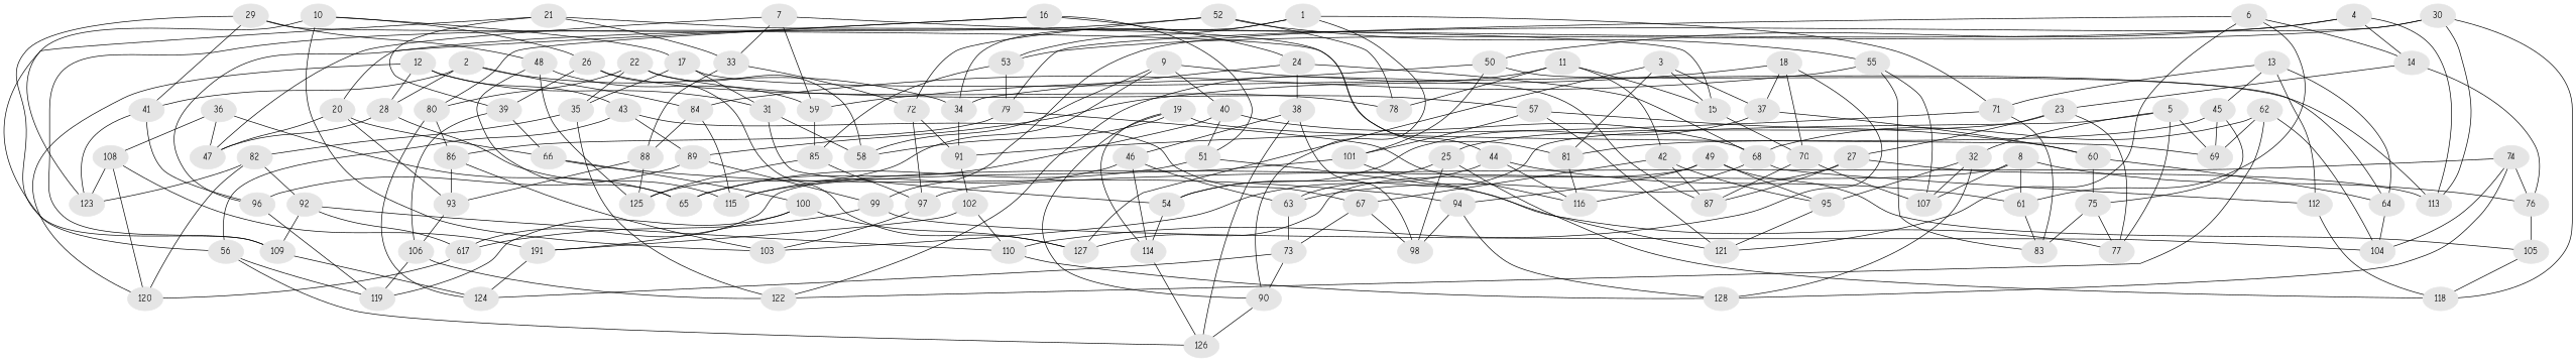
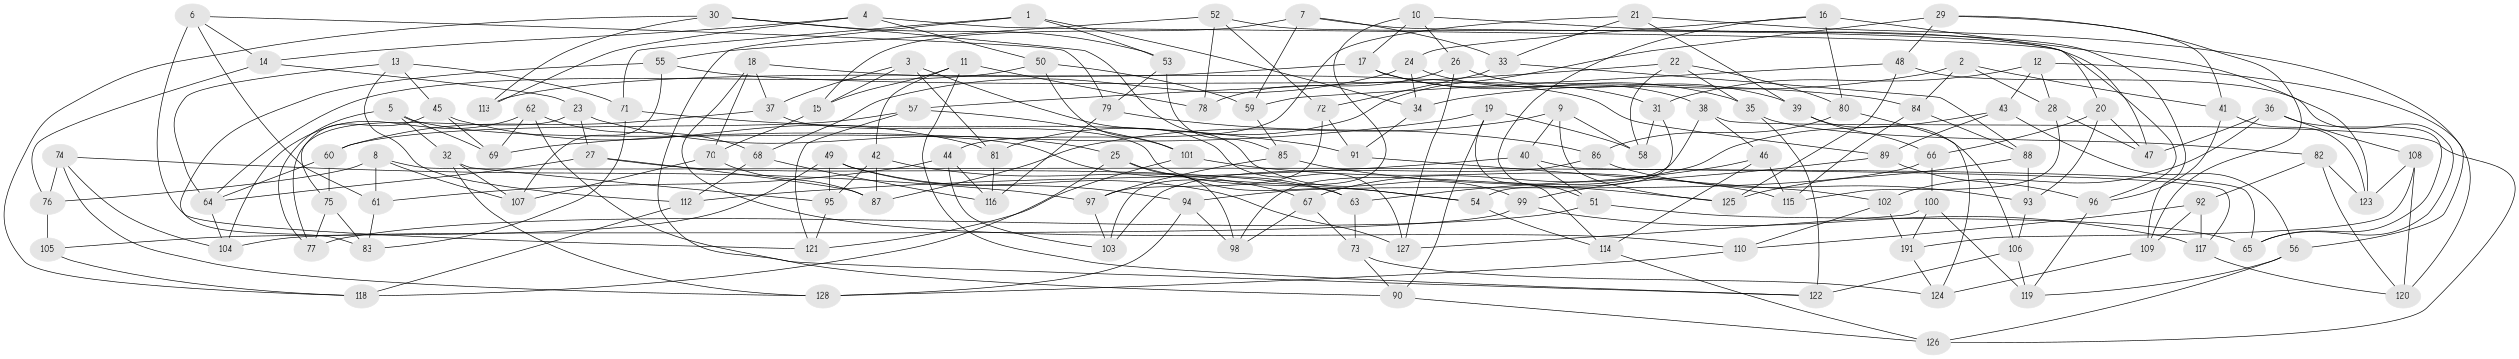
  graph {
    fontname="Comic Neue"
    node [color=gray90 fontname="Comic Neue" style=filled]
    edge [fontname="Comic Neue"]
    1
    34
    53
    71
    90
    91
    79
    85
    83
    126
    2
    28
    41
    84
    47
    115
    96
    123
    88
    3
    15
    37
    81
    127
    70
    54
    60
    116
    4
    14
    50
    113
    76
    23
    59
    64
    101
    119
    5
    32
    63
    69
    77
    107
    95
    128
    73
    6
    61
    121
    86
    7
    33
    72
    8
-   117 [label=617]
+   117
    105
    120
    9
    40
    58
    87
    125
    112
    51
    65
    10
    17
    26
    103
    31
    35
    78
    39
    11
    42
    122
    67
    12
    43
    89
    56
    13
    45
    75
    104
    118
    25
    27
    16
    20
    24
    80
    66
    93
    38
    68
    124
    82
    18
    110
    99
    19
    114
    94
    100
    106
    21
    44
    22
    57
    98
    46
    29
    48
    109
    30
    97
    102
    92
    36
    108
    n123 [label=191]
    49
    52
    55
    62
    74
    1 -- 34
    1 -- 53
    1 -- 71
    1 -- 90
    34 -- 91
    53 -- 79
    53 -- 85
    71 -- 91
    71 -- 83
    90 -- 126
    91 -- 102
    79 -- 116
    79 -- 86
    85 -- 125
    85 -- 97
    2 -- 34
    2 -- 28
    2 -- 41
    2 -- 84
    28 -- 47
    28 -- 115
    41 -- 96
    41 -- 123
    84 -- 115
    84 -- 88
    96 -- 119
    88 -- 125
    88 -- 93
    3 -- 15
    3 -- 37
    3 -- 81
    3 -- 127
    15 -- 70
    37 -- 54
    37 -- 60
    81 -- 116
    70 -- 107
    70 -- 87
    54 -- 114
    60 -- 64
    60 -- 75
    4 -- 96
    4 -- 14
    4 -- 50
    4 -- 113
    14 -- 76
    14 -- 23
    50 -- 59
    50 -- 64
    50 -- 101
    76 -- 105
    23 -- 77
    23 -- 25
    23 -- 27
    59 -- 85
    64 -- 104
    101 -- 115
    101 -- 121
    5 -- 32
    5 -- 63
    5 -- 69
    5 -- 77
    32 -- 107
    32 -- 95
    32 -- 128
    63 -- 73
    95 -- 121
    73 -- 90
    73 -- 124
    6 -- 79
    6 -- 14
    6 -- 61
    6 -- 121
    61 -- 83
    86 -- 103
    86 -- 93
    7 -- 47
    7 -- 15
    7 -- 59
    7 -- 33
    33 -- 88
    33 -- 72
    72 -- 91
    72 -- 97
    8 -- 76
    8 -- 107
    8 -- 61
    8 -- 117
    117 -- 120
    105 -- 118
    9 -- 40
    9 -- 58
    9 -- 87
    9 -- 125
-   40 -- 68
+   40 -- 112
    40 -- 51
    40 -- 65
    112 -- 118
    51 -- 77
    51 -- 65
    10 -- 123
    10 -- 17
    10 -- 26
    10 -- 103
    17 -- 113
    17 -- 31
    17 -- 35
    26 -- 127
    26 -- 78
    26 -- 39
    31 -- 54
    31 -- 58
    35 -- 122
    35 -- 82
    39 -- 66
    39 -- 106
    11 -- 15
    11 -- 78
    11 -- 42
    11 -- 122
    42 -- 95
    42 -- 87
    42 -- 67
    67 -- 73
    67 -- 98
    12 -- 28
    12 -- 120
    12 -- 31
    12 -- 43
    43 -- 67
    43 -- 89
    43 -- 56
    89 -- 96
    89 -- 99
    56 -- 126
    56 -- 119
    13 -- 71
    13 -- 64
    13 -- 112
    13 -- 45
    45 -- 81
    45 -- 69
    45 -- 75
    75 -- 83
    75 -- 77
    25 -- 54
    25 -- 118
    25 -- 98
-   27 -- 113
+   27 -- 64
    27 -- 63
    27 -- 87
    16 -- 51
    16 -- 20
    16 -- 24
    16 -- 80
    20 -- 47
    20 -- 66
    20 -- 93
    24 -- 34
    24 -- 38
    24 -- 68
    80 -- 86
    80 -- 124
    66 -- 94
    66 -- 100
    93 -- 106
    38 -- 126
    38 -- 98
    38 -- 46
    68 -- 116
    68 -- 112
    82 -- 123
    82 -- 120
    82 -- 92
    18 -- 37
    18 -- 70
    18 -- 89
    18 -- 110
    110 -- 128
    99 -- 117
    99 -- 104
    19 -- 90
    19 -- 69
    19 -- 58
    19 -- 114
    114 -- 126
    94 -- 128
    94 -- 98
    100 -- 127
    100 -- 119
    100 -- n123
    106 -- 119
    106 -- 122
    21 -- 33
    21 -- 39
    21 -- 56
    21 -- 44
    44 -- 116
    44 -- 61
    44 -- 103
    22 -- 58
    22 -- 35
    22 -- 80
    22 -- 57
    57 -- 60
    57 -- 101
    57 -- 121
    46 -- 115
    46 -- 63
    46 -- 114
    29 -- 41
    29 -- 81
    29 -- 48
    29 -- 109
    48 -- 59
    48 -- 125
    48 -- 65
    109 -- 124
    30 -- 53
    30 -- 113
    30 -- 118
    30 -- 99
    97 -- 103
    102 -- 110
    102 -- n123
    92 -- 117
    92 -- 110
    92 -- 109
    36 -- 47
    36 -- 65
+   36 -- 102
    36 -- 108
    108 -- 123
    108 -- 120
    108 -- n123
    n123 -- 124
    49 -- 127
    49 -- 95
    49 -- 105
    49 -- 94
    52 -- 72
    52 -- 78
    52 -- 109
    52 -- 55
    55 -- 83
    55 -- 84
    55 -- 107
    62 -- 69
    62 -- 122
    62 -- 104
    62 -- 68
    74 -- 76
    74 -- 128
    74 -- 104
    74 -- 97
  }
